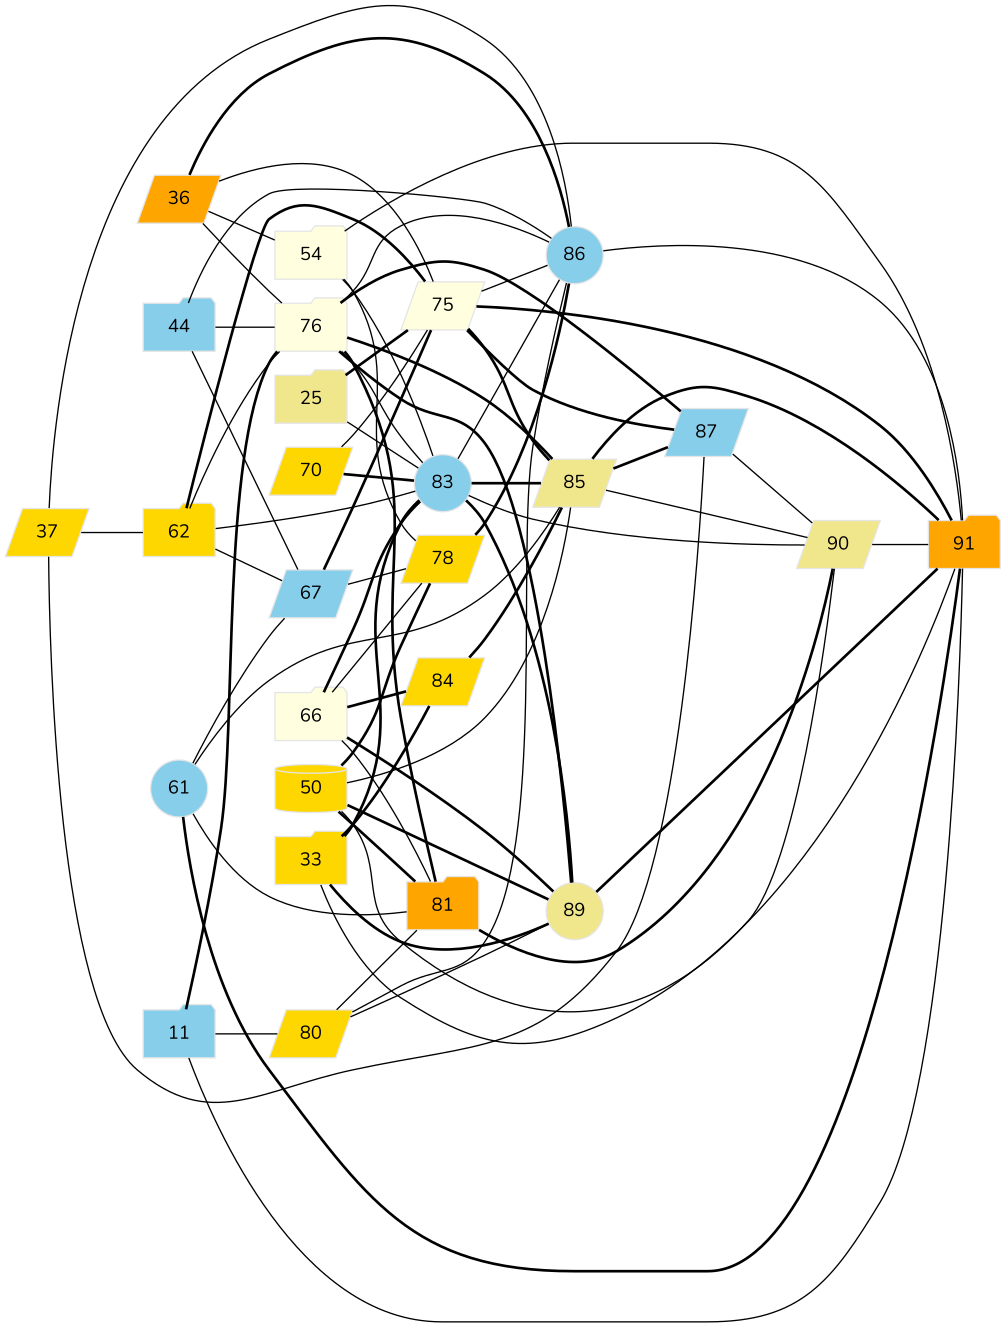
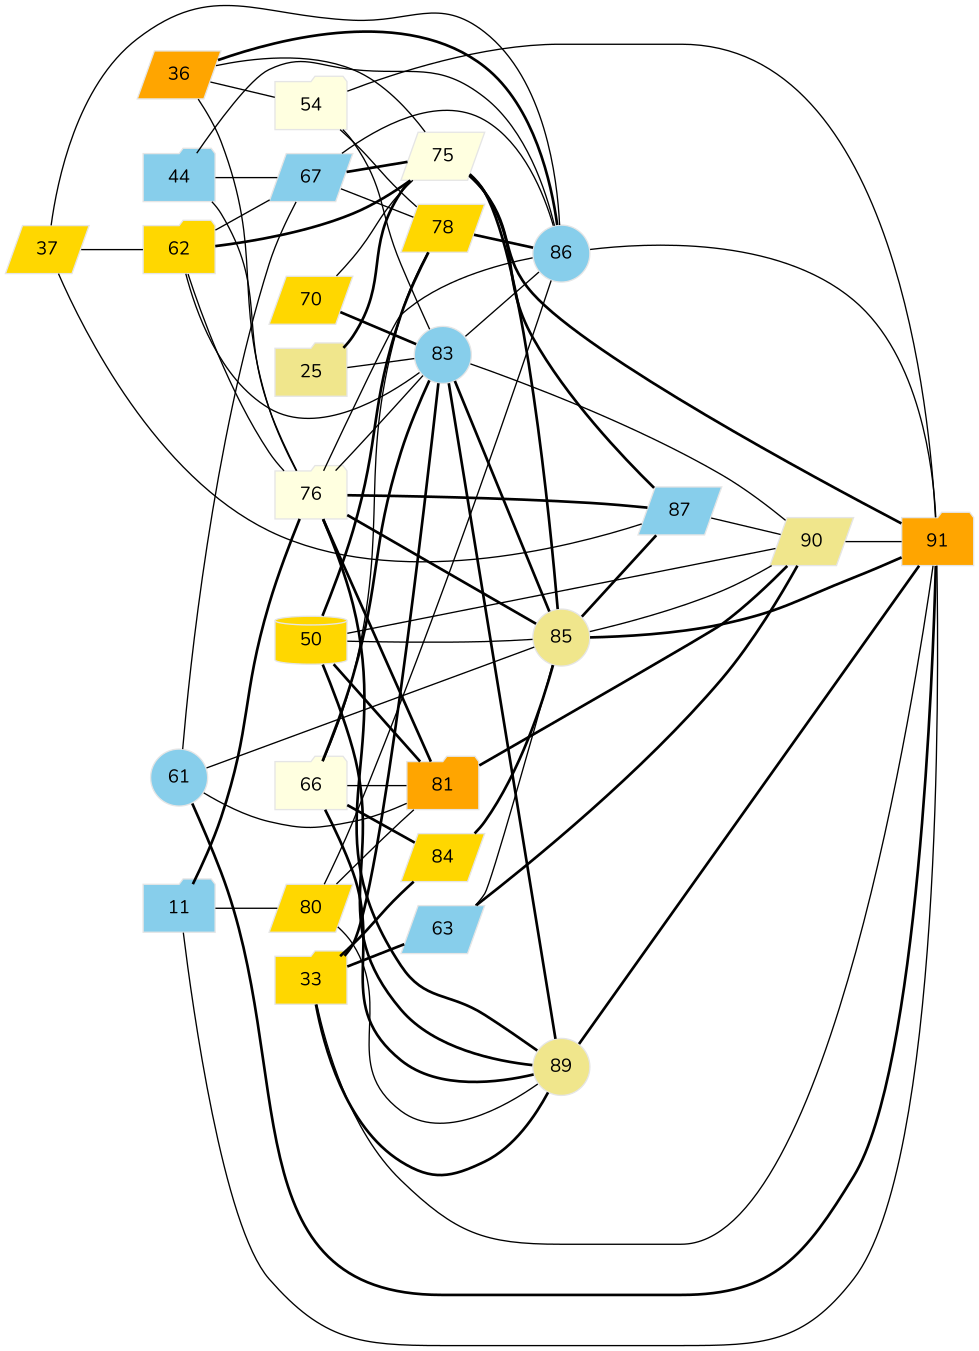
  graph {
    fontname=Nunito
    rankdir=LR
    node [color=gray90 fillcolor=skyblue fontname=Nunito shape=parallelogram style=filled]
    edge [fontname=Nunito style=solid]
    76 [fillcolor=lightyellow shape=folder super="+65+45+43"]
    83 [shape=circle super="+1+52+49+82"]
    89 [fillcolor=khaki shape=circle super="+68"]
    86 [shape=circle super="+73+22"]
    87 [super="+40"]
    81 [fillcolor=orange shape=folder super="+26+77"]
-   85 [fillcolor=khaki super="+48+41+79"]
+   85 [fillcolor=khaki shape=circle super="+48+41+79"]
    11 [shape=folder]
    80 [fillcolor=gold super="+5"]
    91 [fillcolor=orange shape=folder super="+57+71"]
    75 [fillcolor=lightyellow super="+42"]
    25 [fillcolor=khaki shape=folder]
    90 [fillcolor=khaki super="+74+88"]
    84 [fillcolor=gold super="+31"]
    33 [fillcolor=gold shape=folder super="+6"]
+   63
    36 [fillcolor=orange super="+16"]
    54 [fillcolor=lightyellow shape=folder super="+51"]
    78 [fillcolor=gold super="+60"]
    62 [fillcolor=gold shape=folder super="+47+55"]
    67 [super="+24"]
    37 [fillcolor=gold]
    44 [shape=folder]
    50 [fillcolor=gold shape=cylinder super="+29"]
    61 [shape=circle super="+59"]
    66 [fillcolor=lightyellow shape=folder super="+64"]
    70 [fillcolor=gold]
    76 -- 83
    76 -- 89 [style=bold]
    76 -- 86 [weight=2]
    76 -- 87 [style=bold]
    76 -- 81 [style=bold weight=3]
    76 -- 85 [style=bold weight=3]
    83 -- 89 [style=bold]
    83 -- 86 [weight=4]
    83 -- 85 [style=bold weight=3]
    83 -- 90 [weight=4]
    89 -- 91 [style=bold]
    86 -- 91 [weight=3]
    87 -- 90 [weight=2]
    81 -- 90 [style=bold]
    85 -- 87 [style=bold]
    85 -- 91 [style=bold]
    85 -- 90
    11 -- 76 [style=bold]
    11 -- 80 [weight=2]
    11 -- 91
    80 -- 89 [weight=2]
    80 -- 86
    80 -- 81
-   75 -- 86
+   67 -- 86
    75 -- 87 [style=bold]
    75 -- 85 [style=bold weight=2]
    75 -- 91 [style=bold]
    25 -- 83 [weight=2]
    25 -- 75 [style=bold]
    90 -- 91 [weight=3]
    84 -- 85 [style=bold weight=2]
    33 -- 83 [style=bold]
    33 -- 89 [style=bold]
    33 -- 91
    33 -- 84 [style=bold]
+   33 -- 63 [style=bold weight=2]
+   63 -- 85
+   63 -- 90 [style=bold]
    36 -- 76
    36 -- 86 [style=bold weight=2]
    36 -- 75
    36 -- 54 [weight=2]
    54 -- 83
    54 -- 91
    54 -- 78 [weight=2]
    78 -- 86 [style=bold]
    62 -- 76
    62 -- 83 [weight=2]
    62 -- 75 [style=bold weight=2]
    62 -- 67 [weight=2]
    67 -- 75 [style=bold weight=2]
    67 -- 78
    37 -- 86
    37 -- 87
    37 -- 62
    44 -- 76 [weight=2]
    44 -- 86
    44 -- 67
    50 -- 89 [style=bold]
    50 -- 81 [style=bold]
    50 -- 85
    50 -- 90 [weight=2]
    50 -- 78 [style=bold]
    61 -- 81 [weight=3]
    61 -- 85 [weight=3]
    61 -- 91 [style=bold weight=2]
    61 -- 67 [weight=2]
    66 -- 83 [style=bold weight=2]
    66 -- 89 [style=bold]
    66 -- 81
    66 -- 84 [style=bold]
    66 -- 78
    70 -- 83 [style=bold weight=3]
    70 -- 75
  }
